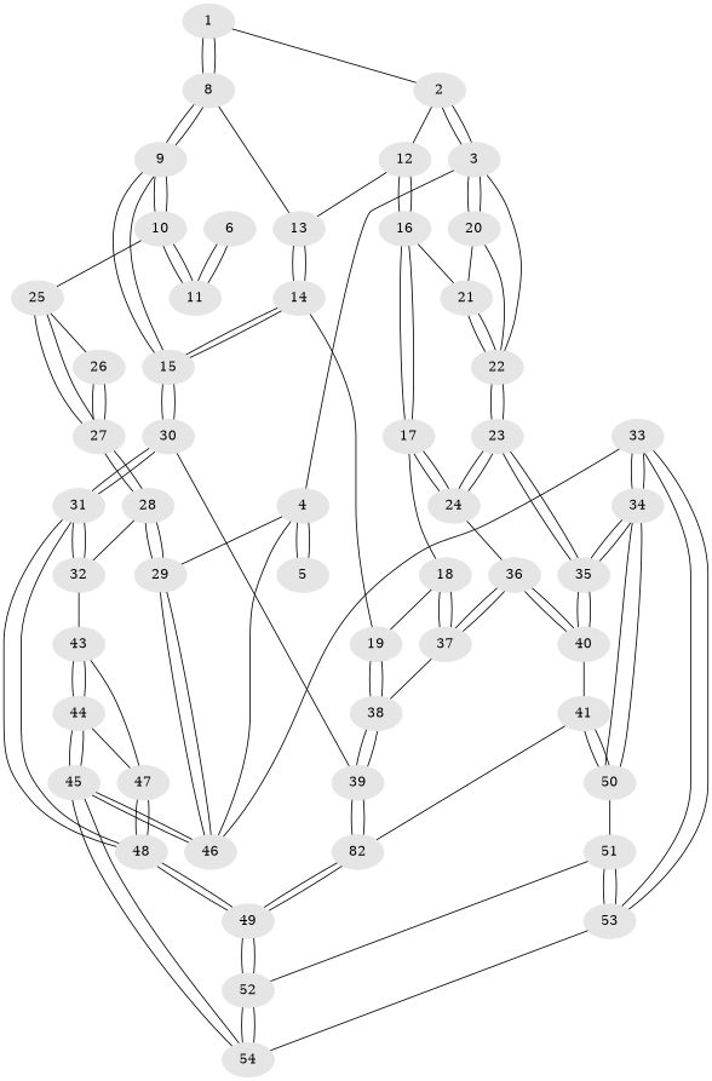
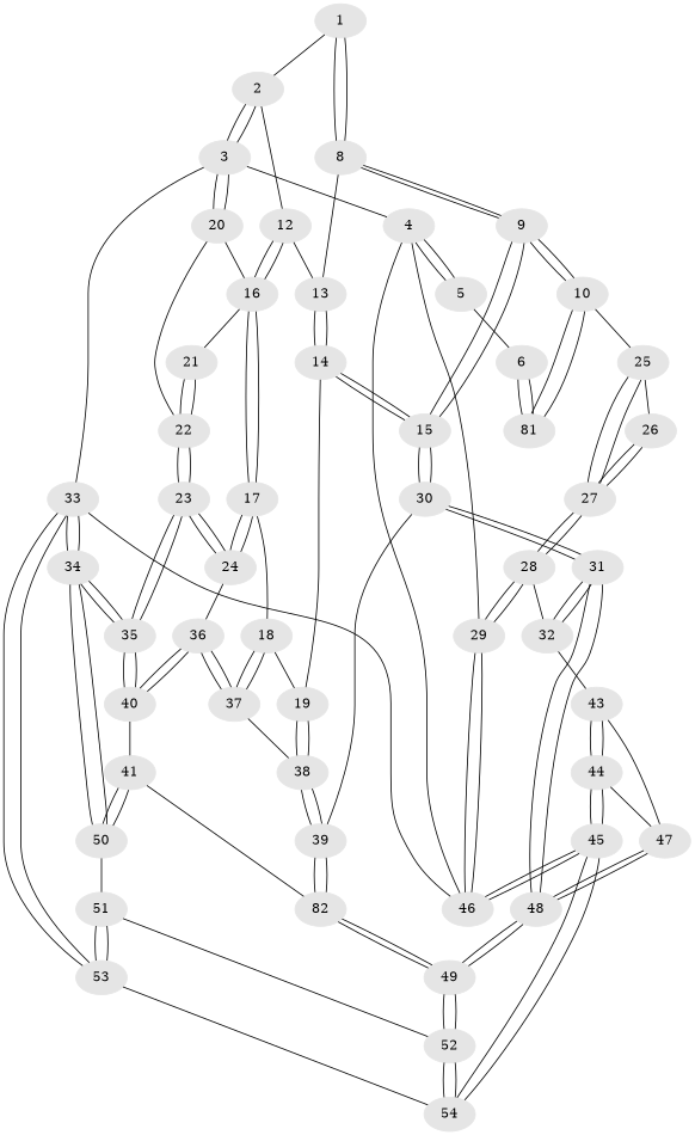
  graph {
    fontname="DejaVu Serif"
    node [color=gray90 fontname="DejaVu Serif" style=filled]
    edge [fontname="DejaVu Serif"]
    1
    2
    8
    3
    12
    9
    13
    4
    20
    33
    16
    5
    29
    46
    21
    22
    34
    53
    6
-   11
+   11 [label=81]
    26
    27
    10
    15
    14
    25
    30
    17
    19
    38
    31
    39
    18
    24
    37
    36
    23
    35
    40
    28
    32
    43
    48
    n44 [label=82]
    49
    44
    47
    50
    54
    51
    41
    52
    45
    1 -- 2
    1 -- 8
    1 -- 8
    2 -- 3
    2 -- 3
    2 -- 12
    8 -- 9
    8 -- 9
    8 -- 13
    3 -- 4
    3 -- 20
    3 -- 20
-   3 -- 22
+   3 -- 33
    12 -- 13
    12 -- 16
    12 -- 16
    9 -- 10
    9 -- 10
    9 -- 15
    9 -- 15
    13 -- 14
    13 -- 14
    4 -- 5
    4 -- 5
    4 -- 29
    4 -- 46
-   20 -- 21
+   20 -- 16
    20 -- 22
    33 -- 46
    33 -- 34
    33 -- 34
    33 -- 53
    33 -- 53
    16 -- 21
    16 -- 17
    16 -- 17
+   5 -- 6
    29 -- 46
    29 -- 46
    21 -- 22
    21 -- 22
    22 -- 23
    22 -- 23
    34 -- 35
    34 -- 35
    34 -- 50
    34 -- 50
    53 -- 54
    6 -- 11
    6 -- 11
    26 -- 27
    26 -- 27
    27 -- 28
    27 -- 28
    10 -- 11
    10 -- 11
    10 -- 25
    15 -- 30
    15 -- 30
    14 -- 15
    14 -- 15
    14 -- 19
    25 -- 26
    25 -- 27
    25 -- 27
    30 -- 31
    30 -- 31
    30 -- 39
    17 -- 18
    17 -- 24
    17 -- 24
    19 -- 38
    19 -- 38
    38 -- 39
    38 -- 39
    31 -- 32
    31 -- 32
    31 -- 48
    31 -- 48
    39 -- n44
    39 -- n44
    18 -- 19
    18 -- 37
    18 -- 37
    24 -- 36
    37 -- 38
    36 -- 37
    36 -- 37
    36 -- 40
    36 -- 40
    23 -- 24
    23 -- 24
    23 -- 35
    23 -- 35
    35 -- 40
    35 -- 40
    40 -- 41
    28 -- 29
    28 -- 29
    28 -- 32
    32 -- 43
    43 -- 44
    43 -- 44
    43 -- 47
    48 -- 49
    48 -- 49
    n44 -- 49
    n44 -- 49
    49 -- 52
    49 -- 52
    44 -- 47
    44 -- 45
    44 -- 45
    47 -- 48
    47 -- 48
    50 -- 51
    51 -- 53
    51 -- 53
    51 -- 52
    41 -- n44
    41 -- 50
    41 -- 50
    52 -- 54
    52 -- 54
    45 -- 46
    45 -- 46
    45 -- 54
    45 -- 54
  }
